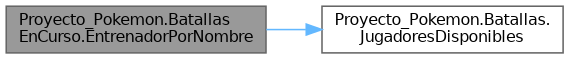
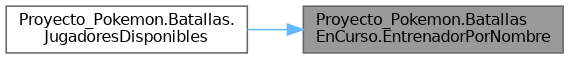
  digraph {
    rankdir=LR
    node [fontname=Helvetica fontsize=10 shape=box style=filled]
    n1 [color=gray40 fillcolor=grey60 fontcolor=black height=0.2 label="Proyecto_Pokemon.Batallas\lEnCurso.EntrenadorPorNombre" width=0.4]
    n2 [color=grey40 fillcolor=white height=0.2 label="Proyecto_Pokemon.Batallas.\lJugadoresDisponibles" width=0.4]
-   n1 -> n2 [color=steelblue1 fontname=Helvetica fontsize=10 labelfontname=Helvetica labelfontsize=10 style=solid]
+   n2 -> n1 [color=steelblue1 fontname=Helvetica fontsize=10 labelfontname=Helvetica labelfontsize=10 style=solid]
  }
